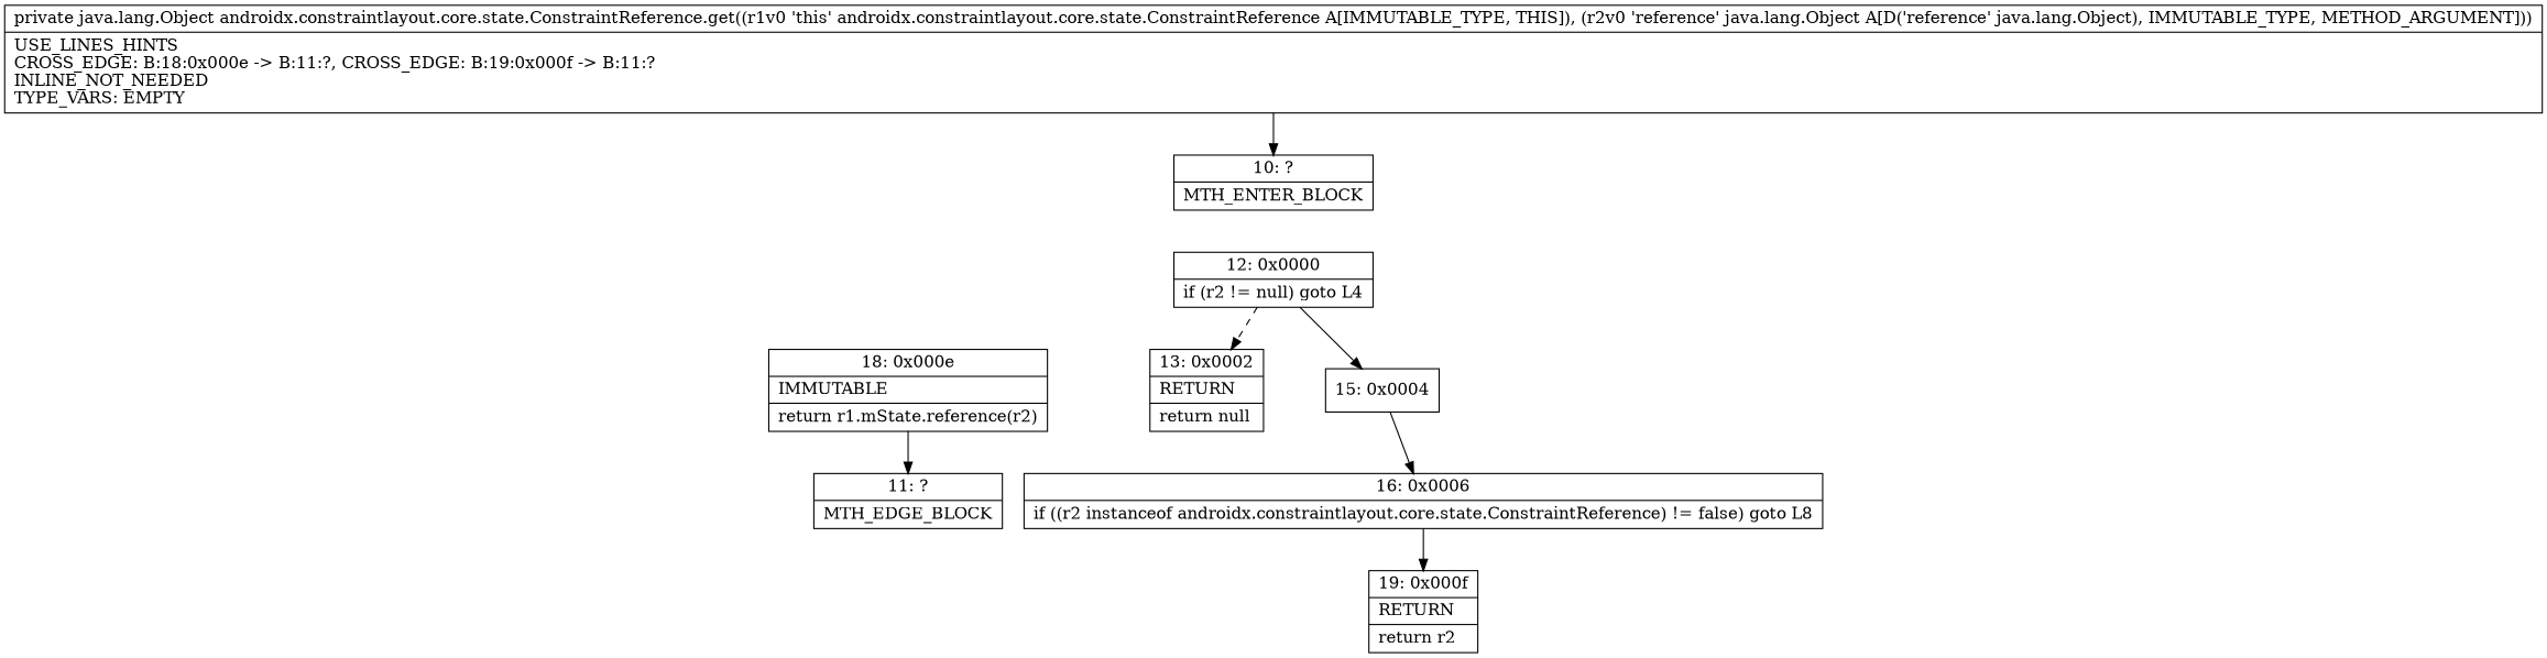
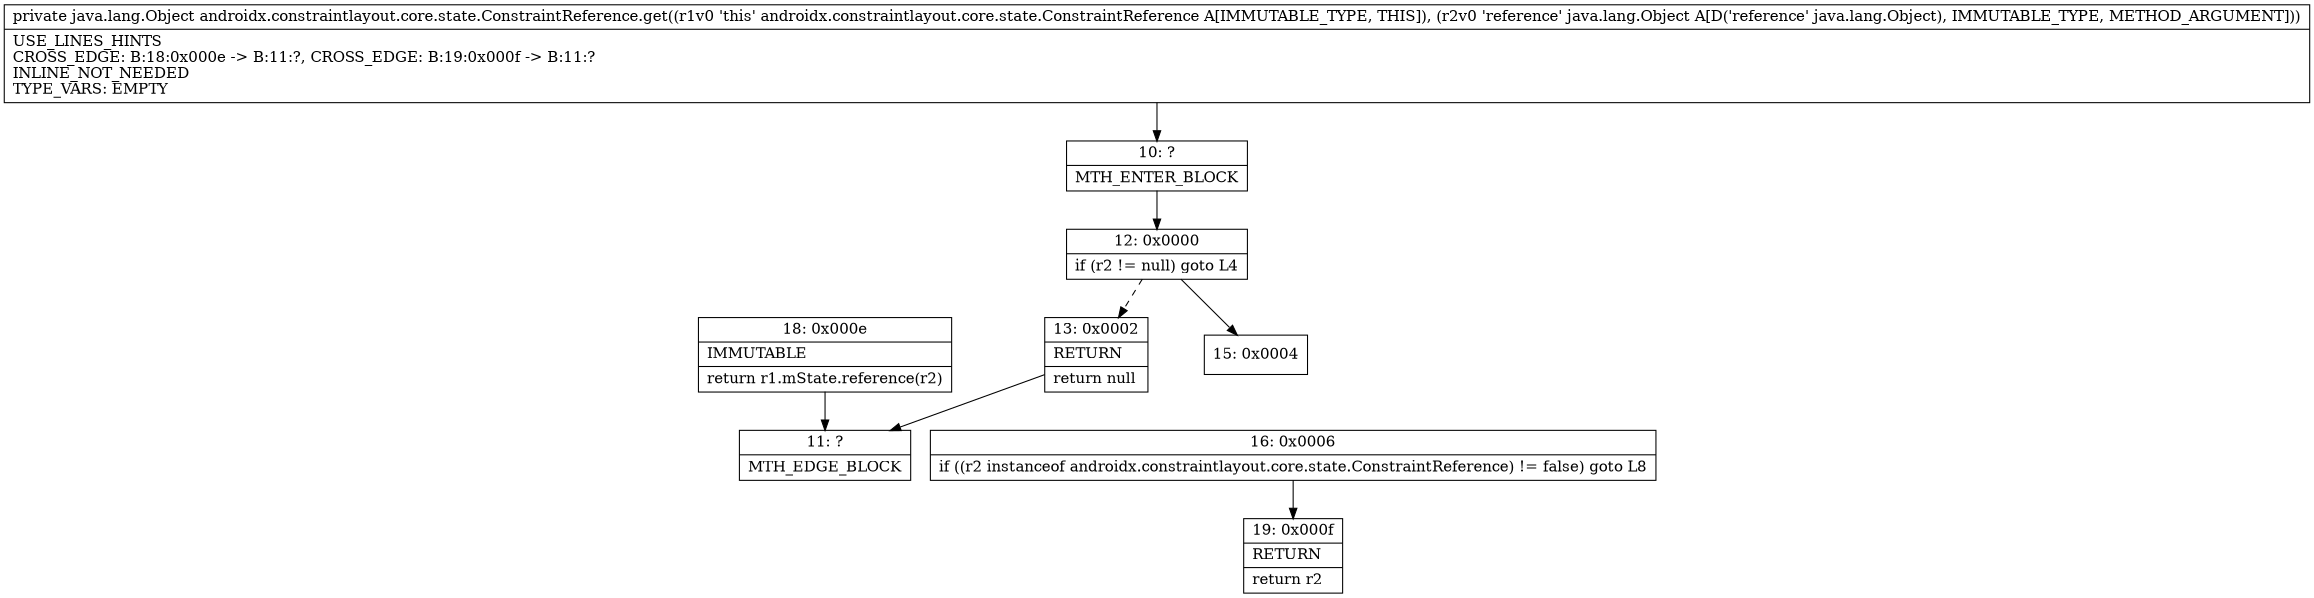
  digraph {
    node [shape=record]
    n1 [label="{10\:\ ?|MTH_ENTER_BLOCK\l}"]
    n2 [label="{12\:\ 0x0000|if (r2 != null) goto L4\l}"]
    n3 [label="{13\:\ 0x0002|RETURN\l|return null\l}"]
    n4 [label="{15\:\ 0x0004}"]
    n5 [label="{11\:\ ?|MTH_EDGE_BLOCK\l}"]
    n6 [label="{16\:\ 0x0006|if ((r2 instanceof androidx.constraintlayout.core.state.ConstraintReference) != false) goto L8\l}"]
    n7 [label="{19\:\ 0x000f|RETURN\l|return r2\l}"]
    n8 [label="{18\:\ 0x000e|IMMUTABLE\l|return r1.mState.reference(r2)\l}"]
    n9 [label="{private java.lang.Object androidx.constraintlayout.core.state.ConstraintReference.get((r1v0 'this' androidx.constraintlayout.core.state.ConstraintReference A[IMMUTABLE_TYPE, THIS]), (r2v0 'reference' java.lang.Object A[D('reference' java.lang.Object), IMMUTABLE_TYPE, METHOD_ARGUMENT]))  | USE_LINES_HINTS\lCROSS_EDGE: B:18:0x000e \-\> B:11:?, CROSS_EDGE: B:19:0x000f \-\> B:11:?\lINLINE_NOT_NEEDED\lTYPE_VARS: EMPTY\l}"]
+   n1 -> n2
    n2 -> n3 [style=dashed]
    n2 -> n4
-   n4 -> n6
+   n3 -> n5
    n6 -> n7
    n8 -> n5
    n9 -> n1
  }
